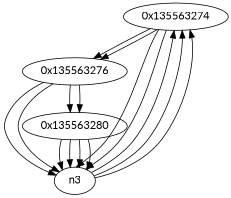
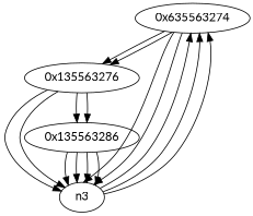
  digraph {
    fontname=Lato
    node [fontname=Lato]
    edge [fontname=Lato]
-   n1 [label="0x135563274"]
+   n1 [label="0x635563274"]
    n2 [label="0x135563276"]
    n3 [label=n3]
-   n4 [label="0x135563280"]
+   n4 [label="0x135563286"]
    n1 -> n2
    n1 -> n2
    n1 -> n3
    n1 -> n3
    n2 -> n3
    n2 -> n3
    n2 -> n4
    n2 -> n4
    n3 -> n1
    n3 -> n1
    n3 -> n1
    n4 -> n3
    n4 -> n3
    n4 -> n3
    n4 -> n3
  }
